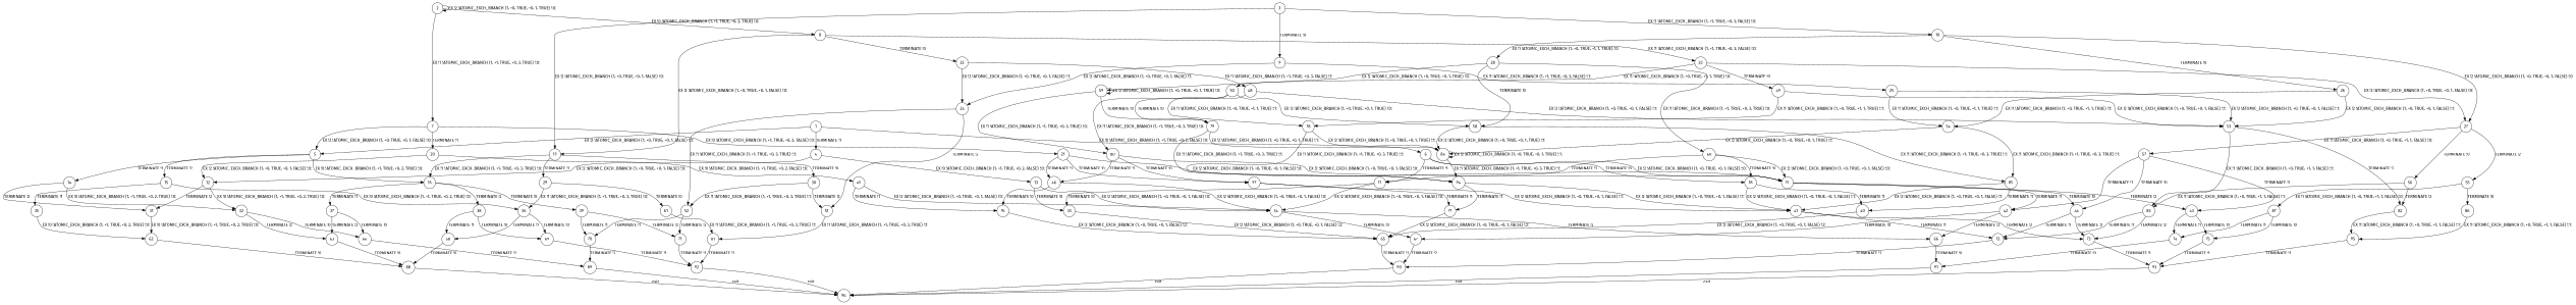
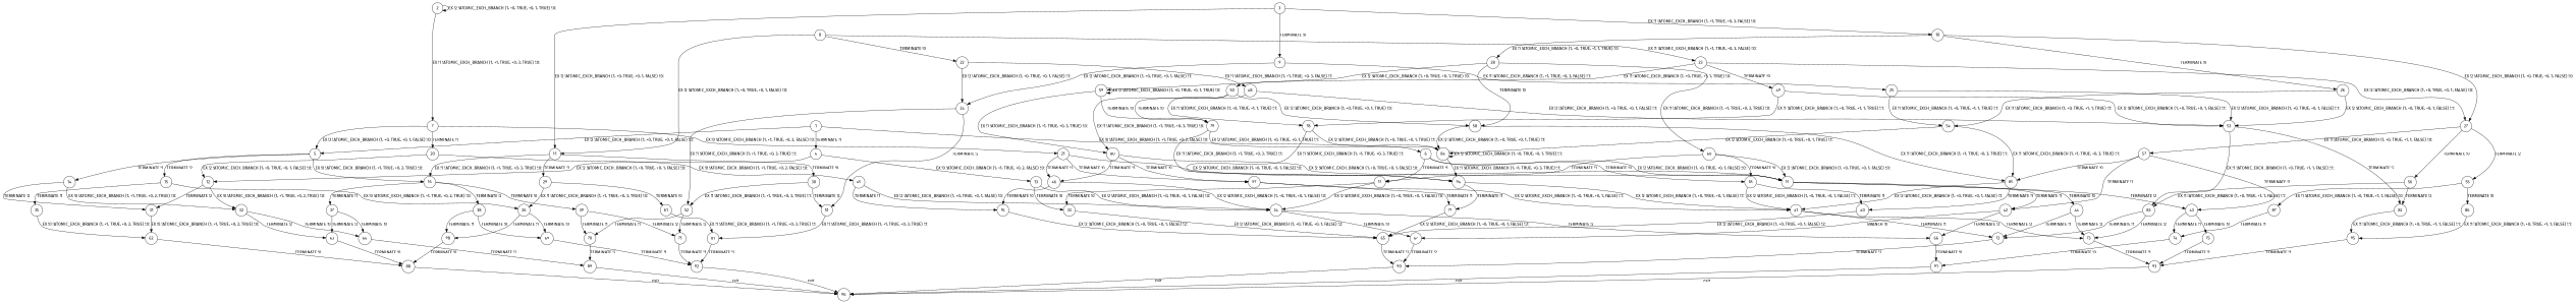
  digraph {
    fontname="Fira Sans"
    node [fontname="Fira Sans" shape=circle]
    edge [fontname="Fira Sans"]
    1
    4
    5
    6
    2
    7
    8
    3
    9
    10
    11
    12
    13
    14
    15
    16
    17
    18
    19
    20
    21
    22
    23
    24
    25
    26
    27
    28
    29
    30
    31
    32
    33
    34
    35
    36
    37
    38
    39
    40
    41
    42
    43
    44
    45
    46
    n47 [label=97]
    48
    49
    50
    51
    52
    53
    54
    55
    56
    57
    58
    59
    60
    61
    62
    63
    64
    65
    66
    67
-   68
+   68 [label=98]
    69
    70
    71
    72
    73
    74
    75
    76
    77
    78
    79
    80
    81
    82
    83
    84
    85
    86
    87
    88
    89
    90
    91
    92
    93
    94
    95
    96
    1 -> 4 [label="TERMINATE !1"]
    1 -> 5 [label="EX !2 !ATOMIC_EXCH_BRANCH (1, +0, TRUE, +0, 1, FALSE) !:0:"]
    1 -> 6 [label="EX !0 !ATOMIC_EXCH_BRANCH (1, +1, TRUE, +0, 2, FALSE) !:0:"]
    4 -> 12 [label="EX !2 !ATOMIC_EXCH_BRANCH (1, +0, TRUE, +0, 1, FALSE) !:0:"]
    4 -> 13 [label="EX !0 !ATOMIC_EXCH_BRANCH (1, +1, TRUE, +0, 2, FALSE) !:0:"]
    5 -> 14 [label="TERMINATE !1"]
    5 -> 15 [label="TERMINATE !2"]
    5 -> 16 [label="EX !0 !ATOMIC_EXCH_BRANCH (1, +1, TRUE, +0, 2, TRUE) !:0:"]
    6 -> 17 [label="TERMINATE !1"]
    6 -> 18 [label="TERMINATE !0"]
    6 -> 19 [label="EX !2 !ATOMIC_EXCH_BRANCH (1, +0, TRUE, +0, 1, FALSE) !:0:"]
    2 -> 2 [label="EX !2 !ATOMIC_EXCH_BRANCH (1, +0, TRUE, +0, 1, TRUE) !:0:"]
    2 -> 7 [label="EX !1 !ATOMIC_EXCH_BRANCH (1, +1, TRUE, +0, 3, TRUE) !:0:"]
-   2 -> 8 [label="EX !0 !ATOMIC_EXCH_BRANCH (1, +1, TRUE, +0, 2, TRUE) !:0:"]
    7 -> 5 [label="EX !2 !ATOMIC_EXCH_BRANCH (1, +0, TRUE, +0, 1, FALSE) !:0:"]
    7 -> 20 [label="TERMINATE !1"]
    7 -> 21 [label="EX !0 !ATOMIC_EXCH_BRANCH (1, +1, TRUE, +0, 2, FALSE) !:0:"]
    8 -> 11 [label="EX !2 !ATOMIC_EXCH_BRANCH (1, +0, TRUE, +0, 1, FALSE) !:0:"]
    8 -> 22 [label="TERMINATE !0"]
    8 -> 23 [label="EX !1 !ATOMIC_EXCH_BRANCH (1, +1, TRUE, +0, 3, FALSE) !:0:"]
    3 -> 9 [label="TERMINATE !0"]
    3 -> 10 [label="EX !1 !ATOMIC_EXCH_BRANCH (1, +1, TRUE, +0, 3, FALSE) !:0:"]
    3 -> 11 [label="EX !2 !ATOMIC_EXCH_BRANCH (1, +0, TRUE, +0, 1, FALSE) !:0:"]
    9 -> 24 [label="EX !2 !ATOMIC_EXCH_BRANCH (1, +0, TRUE, +0, 1, FALSE) !:1:"]
    9 -> 25 [label="EX !1 !ATOMIC_EXCH_BRANCH (1, +1, TRUE, +0, 3, FALSE) !:1:"]
    10 -> 26 [label="TERMINATE !0"]
    10 -> 27 [label="EX !2 !ATOMIC_EXCH_BRANCH (1, +0, TRUE, +0, 1, FALSE) !:0:"]
    10 -> 28 [label="EX !1 !ATOMIC_EXCH_BRANCH (1, +0, TRUE, +1, 1, TRUE) !:0:"]
    11 -> 16 [label="EX !1 !ATOMIC_EXCH_BRANCH (1, +1, TRUE, +0, 3, TRUE) !:0:"]
    11 -> 29 [label="TERMINATE !2"]
    11 -> 30 [label="TERMINATE !0"]
    12 -> 31 [label="TERMINATE !2"]
    12 -> 32 [label="EX !0 !ATOMIC_EXCH_BRANCH (1, +1, TRUE, +0, 2, TRUE) !:0:"]
    13 -> 33 [label="TERMINATE !0"]
    13 -> 34 [label="EX !2 !ATOMIC_EXCH_BRANCH (1, +0, TRUE, +0, 1, FALSE) !:0:"]
    14 -> 31 [label="TERMINATE !2"]
    14 -> 32 [label="EX !0 !ATOMIC_EXCH_BRANCH (1, +1, TRUE, +0, 2, TRUE) !:0:"]
    15 -> 35 [label="TERMINATE !1"]
    15 -> 36 [label="EX !0 !ATOMIC_EXCH_BRANCH (1, +1, TRUE, +0, 2, TRUE) !:0:"]
    16 -> 37 [label="TERMINATE !1"]
    16 -> 38 [label="TERMINATE !2"]
    16 -> 39 [label="TERMINATE !0"]
    17 -> 33 [label="TERMINATE !0"]
    17 -> 34 [label="EX !2 !ATOMIC_EXCH_BRANCH (1, +0, TRUE, +0, 1, FALSE) !:0:"]
    18 -> 40 [label="TERMINATE !1"]
    18 -> 41 [label="EX !2 !ATOMIC_EXCH_BRANCH (1, +0, TRUE, +0, 1, FALSE) !:1:"]
    19 -> 42 [label="TERMINATE !1"]
    19 -> 43 [label="TERMINATE !2"]
    19 -> 44 [label="TERMINATE !0"]
    20 -> 12 [label="EX !2 !ATOMIC_EXCH_BRANCH (1, +0, TRUE, +0, 1, FALSE) !:0:"]
    20 -> 45 [label="EX !0 !ATOMIC_EXCH_BRANCH (1, +1, TRUE, +0, 2, FALSE) !:0:"]
    21 -> 19 [label="EX !2 !ATOMIC_EXCH_BRANCH (1, +0, TRUE, +0, 1, FALSE) !:0:"]
    21 -> 46 [label="TERMINATE !1"]
    21 -> n47 [label="TERMINATE !0"]
    22 -> 24 [label="EX !2 !ATOMIC_EXCH_BRANCH (1, +0, TRUE, +0, 1, FALSE) !:1:"]
    22 -> 48 [label="EX !1 !ATOMIC_EXCH_BRANCH (1, +1, TRUE, +0, 3, FALSE) !:1:"]
    23 -> 27 [label="EX !2 !ATOMIC_EXCH_BRANCH (1, +0, TRUE, +0, 1, FALSE) !:0:"]
    23 -> 49 [label="TERMINATE !0"]
    23 -> 50 [label="EX !1 !ATOMIC_EXCH_BRANCH (1, +0, TRUE, +1, 1, TRUE) !:0:"]
    24 -> 51 [label="TERMINATE !2"]
    24 -> 52 [label="EX !1 !ATOMIC_EXCH_BRANCH (1, +1, TRUE, +0, 3, TRUE) !:1:"]
    25 -> 53 [label="EX !2 !ATOMIC_EXCH_BRANCH (1, +0, TRUE, +0, 1, FALSE) !:1:"]
    25 -> 54 [label="EX !1 !ATOMIC_EXCH_BRANCH (1, +0, TRUE, +1, 1, TRUE) !:1:"]
    26 -> 53 [label="EX !2 !ATOMIC_EXCH_BRANCH (1, +0, TRUE, +0, 1, FALSE) !:1:"]
    26 -> 54 [label="EX !1 !ATOMIC_EXCH_BRANCH (1, +0, TRUE, +1, 1, TRUE) !:1:"]
    27 -> 55 [label="TERMINATE !2"]
    27 -> 56 [label="TERMINATE !0"]
    27 -> 57 [label="EX !1 !ATOMIC_EXCH_BRANCH (1, +0, TRUE, +1, 1, FALSE) !:0:"]
    28 -> 58 [label="TERMINATE !0"]
    28 -> 59 [label="EX !2 !ATOMIC_EXCH_BRANCH (1, +0, TRUE, +0, 1, TRUE) !:0:"]
    28 -> 60 [label="EX !1 !ATOMIC_EXCH_BRANCH (1, +1, TRUE, +0, 3, TRUE) !:0:"]
    29 -> 36 [label="EX !1 !ATOMIC_EXCH_BRANCH (1, +1, TRUE, +0, 3, TRUE) !:0:"]
    29 -> 61 [label="TERMINATE !0"]
    30 -> 51 [label="TERMINATE !2"]
    30 -> 52 [label="EX !1 !ATOMIC_EXCH_BRANCH (1, +1, TRUE, +0, 3, TRUE) !:1:"]
    31 -> 62 [label="EX !0 !ATOMIC_EXCH_BRANCH (1, +1, TRUE, +0, 2, TRUE) !:0:"]
    32 -> 63 [label="TERMINATE !2"]
    32 -> 64 [label="TERMINATE !0"]
    33 -> 65 [label="EX !2 !ATOMIC_EXCH_BRANCH (1, +0, TRUE, +0, 1, FALSE) !:2:"]
    34 -> 66 [label="TERMINATE !2"]
    34 -> 67 [label="TERMINATE !0"]
    35 -> 62 [label="EX !0 !ATOMIC_EXCH_BRANCH (1, +1, TRUE, +0, 2, TRUE) !:0:"]
    36 -> 68 [label="TERMINATE !1"]
    36 -> 69 [label="TERMINATE !0"]
    37 -> 63 [label="TERMINATE !2"]
    37 -> 64 [label="TERMINATE !0"]
    38 -> 68 [label="TERMINATE !1"]
    38 -> 69 [label="TERMINATE !0"]
    39 -> 70 [label="TERMINATE !1"]
    39 -> 71 [label="TERMINATE !2"]
    40 -> 65 [label="EX !2 !ATOMIC_EXCH_BRANCH (1, +0, TRUE, +0, 1, FALSE) !:2:"]
    41 -> 72 [label="TERMINATE !1"]
    41 -> 73 [label="TERMINATE !2"]
    42 -> 66 [label="TERMINATE !2"]
-   42 -> 67 [label="TERMINATE !0"]
+   42 -> 67 [label="BRANCH !0"]
    43 -> 74 [label="TERMINATE !1"]
    43 -> 75 [label="TERMINATE !0"]
    44 -> 72 [label="TERMINATE !1"]
    44 -> 73 [label="TERMINATE !2"]
    45 -> 34 [label="EX !2 !ATOMIC_EXCH_BRANCH (1, +0, TRUE, +0, 1, FALSE) !:0:"]
    45 -> 76 [label="TERMINATE !1"]
    46 -> 34 [label="EX !2 !ATOMIC_EXCH_BRANCH (1, +0, TRUE, +0, 1, FALSE) !:0:"]
    46 -> 76 [label="TERMINATE !0"]
    n47 -> 41 [label="EX !2 !ATOMIC_EXCH_BRANCH (1, +0, TRUE, +0, 1, FALSE) !:1:"]
    n47 -> 77 [label="TERMINATE !1"]
    48 -> 53 [label="EX !2 !ATOMIC_EXCH_BRANCH (1, +0, TRUE, +0, 1, FALSE) !:1:"]
    48 -> 78 [label="EX !1 !ATOMIC_EXCH_BRANCH (1, +0, TRUE, +1, 1, TRUE) !:1:"]
    49 -> 53 [label="EX !2 !ATOMIC_EXCH_BRANCH (1, +0, TRUE, +0, 1, FALSE) !:1:"]
    49 -> 78 [label="EX !1 !ATOMIC_EXCH_BRANCH (1, +0, TRUE, +1, 1, TRUE) !:1:"]
    50 -> 58 [label="EX !2 !ATOMIC_EXCH_BRANCH (1, +0, TRUE, +0, 1, TRUE) !:0:"]
    50 -> 79 [label="TERMINATE !0"]
    50 -> 80 [label="EX !1 !ATOMIC_EXCH_BRANCH (1, +1, TRUE, +0, 3, TRUE) !:0:"]
    51 -> 81 [label="EX !1 !ATOMIC_EXCH_BRANCH (1, +1, TRUE, +0, 3, TRUE) !:1:"]
    52 -> 70 [label="TERMINATE !1"]
    52 -> 71 [label="TERMINATE !2"]
    53 -> 82 [label="TERMINATE !2"]
    53 -> 83 [label="EX !1 !ATOMIC_EXCH_BRANCH (1, +0, TRUE, +1, 1, FALSE) !:1:"]
    54 -> 84 [label="EX !2 !ATOMIC_EXCH_BRANCH (1, +0, TRUE, +0, 1, TRUE) !:1:"]
    54 -> 85 [label="EX !1 !ATOMIC_EXCH_BRANCH (1, +1, TRUE, +0, 3, TRUE) !:1:"]
    55 -> 86 [label="TERMINATE !0"]
    55 -> 87 [label="EX !1 !ATOMIC_EXCH_BRANCH (1, +0, TRUE, +1, 1, FALSE) !:0:"]
    56 -> 82 [label="TERMINATE !2"]
    56 -> 83 [label="EX !1 !ATOMIC_EXCH_BRANCH (1, +0, TRUE, +1, 1, FALSE) !:1:"]
    57 -> 42 [label="TERMINATE !1"]
    57 -> 43 [label="TERMINATE !2"]
-   57 -> 44 [label="TERMINATE !0"]
+   57 -> 85 [label="TERMINATE !0"]
    58 -> 84 [label="EX !2 !ATOMIC_EXCH_BRANCH (1, +0, TRUE, +0, 1, TRUE) !:1:"]
    58 -> 85 [label="EX !1 !ATOMIC_EXCH_BRANCH (1, +1, TRUE, +0, 3, TRUE) !:1:"]
    59 -> 59 [label="EX !2 !ATOMIC_EXCH_BRANCH (1, +0, TRUE, +0, 1, TRUE) !:0:"]
    59 -> 79 [label="TERMINATE !0"]
    59 -> 80 [label="EX !1 !ATOMIC_EXCH_BRANCH (1, +1, TRUE, +0, 3, TRUE) !:0:"]
    60 -> 17 [label="TERMINATE !1"]
    60 -> 18 [label="TERMINATE !0"]
    60 -> 19 [label="EX !2 !ATOMIC_EXCH_BRANCH (1, +0, TRUE, +0, 1, FALSE) !:0:"]
    61 -> 81 [label="EX !1 !ATOMIC_EXCH_BRANCH (1, +1, TRUE, +0, 3, TRUE) !:1:"]
    62 -> 88 [label="TERMINATE !0"]
    63 -> 88 [label="TERMINATE !0"]
    64 -> 89 [label="TERMINATE !2"]
    65 -> 90 [label="TERMINATE !2"]
    66 -> 91 [label="TERMINATE !0"]
    67 -> 90 [label="TERMINATE !2"]
    68 -> 88 [label="TERMINATE !0"]
    69 -> 92 [label="TERMINATE !1"]
    70 -> 89 [label="TERMINATE !2"]
    71 -> 92 [label="TERMINATE !1"]
    72 -> 90 [label="TERMINATE !2"]
    73 -> 93 [label="TERMINATE !1"]
    74 -> 91 [label="TERMINATE !0"]
    75 -> 93 [label="TERMINATE !1"]
    76 -> 65 [label="EX !2 !ATOMIC_EXCH_BRANCH (1, +0, TRUE, +0, 1, FALSE) !:2:"]
    77 -> 65 [label="EX !2 !ATOMIC_EXCH_BRANCH (1, +0, TRUE, +0, 1, FALSE) !:2:"]
    78 -> 84 [label="EX !2 !ATOMIC_EXCH_BRANCH (1, +0, TRUE, +0, 1, TRUE) !:1:"]
    78 -> 94 [label="EX !1 !ATOMIC_EXCH_BRANCH (1, +1, TRUE, +0, 3, TRUE) !:1:"]
    79 -> 84 [label="EX !2 !ATOMIC_EXCH_BRANCH (1, +0, TRUE, +0, 1, TRUE) !:1:"]
    79 -> 94 [label="EX !1 !ATOMIC_EXCH_BRANCH (1, +1, TRUE, +0, 3, TRUE) !:1:"]
    80 -> 19 [label="EX !2 !ATOMIC_EXCH_BRANCH (1, +0, TRUE, +0, 1, FALSE) !:0:"]
    80 -> 46 [label="TERMINATE !1"]
    80 -> n47 [label="TERMINATE !0"]
    81 -> 92 [label="TERMINATE !1"]
    82 -> 95 [label="EX !1 !ATOMIC_EXCH_BRANCH (1, +0, TRUE, +1, 1, FALSE) !:1:"]
    83 -> 72 [label="TERMINATE !1"]
    83 -> 73 [label="TERMINATE !2"]
    84 -> 84 [label="EX !2 !ATOMIC_EXCH_BRANCH (1, +0, TRUE, +0, 1, TRUE) !:1:"]
    84 -> 94 [label="EX !1 !ATOMIC_EXCH_BRANCH (1, +1, TRUE, +0, 3, TRUE) !:1:"]
    85 -> 40 [label="TERMINATE !1"]
    85 -> 41 [label="EX !2 !ATOMIC_EXCH_BRANCH (1, +0, TRUE, +0, 1, FALSE) !:1:"]
    86 -> 95 [label="EX !1 !ATOMIC_EXCH_BRANCH (1, +0, TRUE, +1, 1, FALSE) !:1:"]
    87 -> 74 [label="TERMINATE !1"]
-   87 -> 75 [label="TERMINATE !0"]
    88 -> 96 [label=exit]
    89 -> 96 [label=exit]
    90 -> 96 [label=exit]
    91 -> 96 [label=exit]
    92 -> 96 [label=exit]
    93 -> 96 [label=exit]
    94 -> 41 [label="EX !2 !ATOMIC_EXCH_BRANCH (1, +0, TRUE, +0, 1, FALSE) !:1:"]
    94 -> 77 [label="TERMINATE !1"]
    95 -> 93 [label="TERMINATE !1"]
  }
